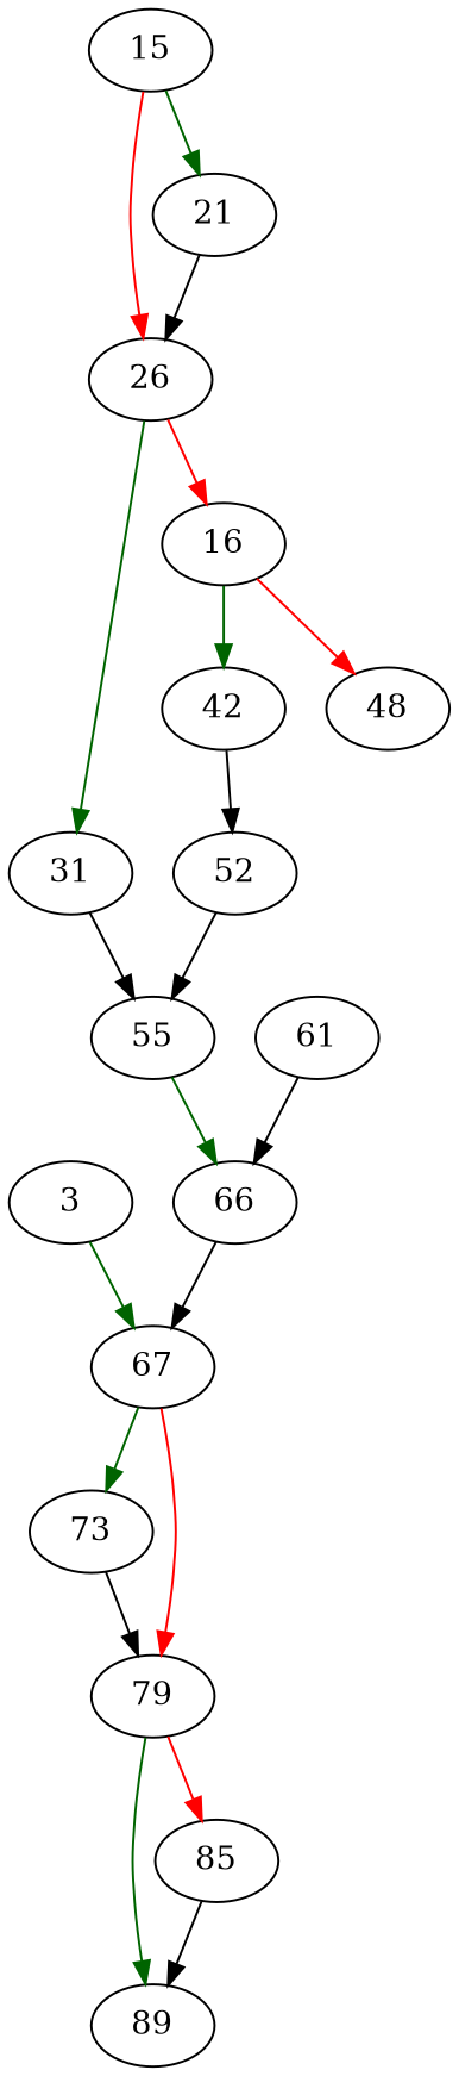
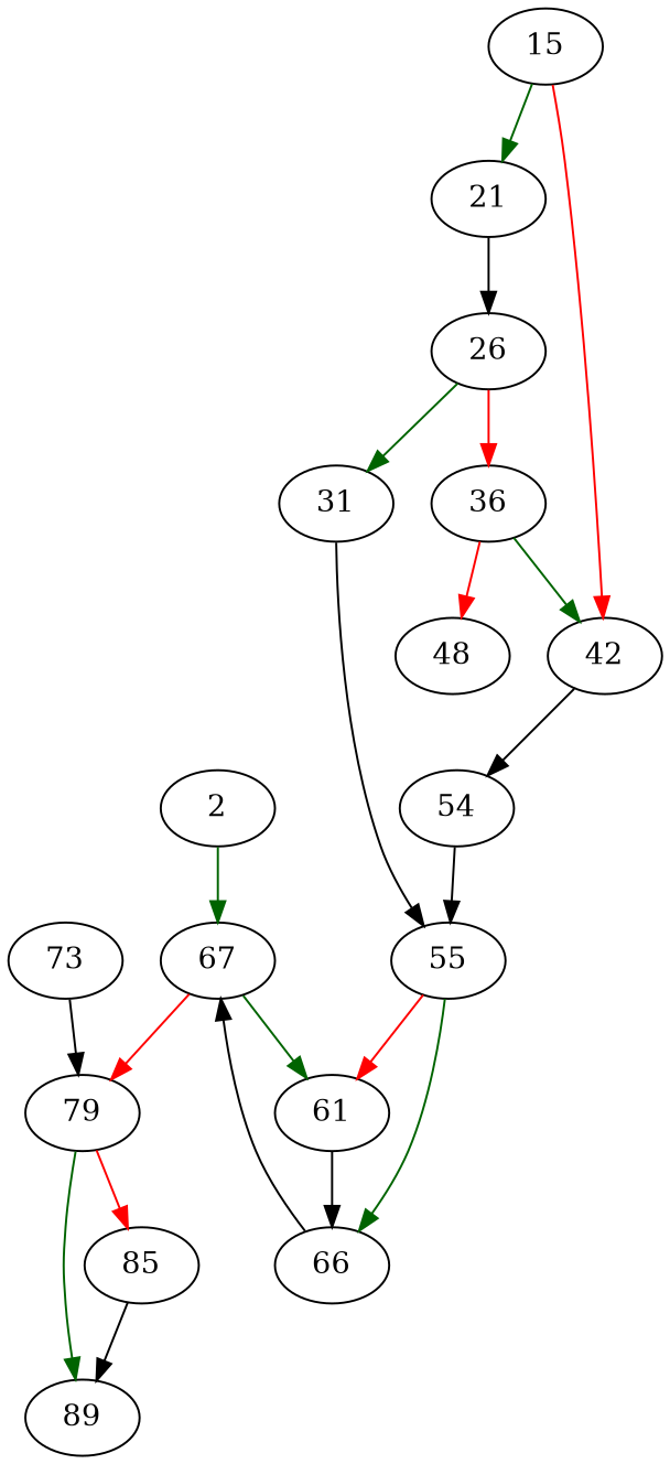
  strict digraph {
-   2 [entry=true label=3]
+   2 [entry=true]
    67
    73
    79
    89
    85
    15
    26
    21
    31
-   36 [label=16]
+   36
    55
    42
    48
    66
    61
-   54 [label=52]
+   54
    2 -> 67 [color=darkgreen cond=true]
-   67 -> 73 [color=darkgreen cond=true]
+   67 -> 61 [color=darkgreen cond=true]
    67 -> 79 [color=red cond=false]
    73 -> 79
    79 -> 89 [color=darkgreen cond=true]
    79 -> 85 [color=red cond=false]
    85 -> 89
-   15 -> 26 [color=red cond=false]
+   15 -> 42 [color=red cond=false]
    15 -> 21 [color=darkgreen cond=true]
    26 -> 31 [color=darkgreen cond=true]
    26 -> 36 [color=red cond=false]
    21 -> 26
    31 -> 55
    36 -> 42 [color=darkgreen cond=true]
    36 -> 48 [color=red cond=false]
    55 -> 66 [color=darkgreen cond=true]
+   55 -> 61 [color=red cond=false]
    42 -> 54
    66 -> 67
    61 -> 66
    54 -> 55
  }
